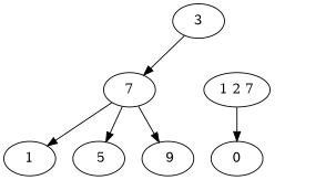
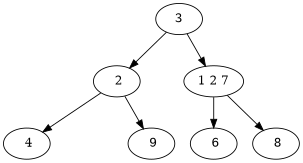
  digraph {
    n1 [label=3]
-   " 2" [label=7]
+   " 2"
    n3 [label="1 2 7"]
-   " 4" [label=1]
-   " 5"
+   " 4"
    " 9"
-   " 6" [label=0]
+   " 6"
+   " 8"
    n1 -> " 2"
+   n1 -> n3
    " 2" -> " 4"
-   " 2" -> " 5"
    " 2" -> " 9"
    n3 -> " 6"
+   n3 -> " 8"
  }
